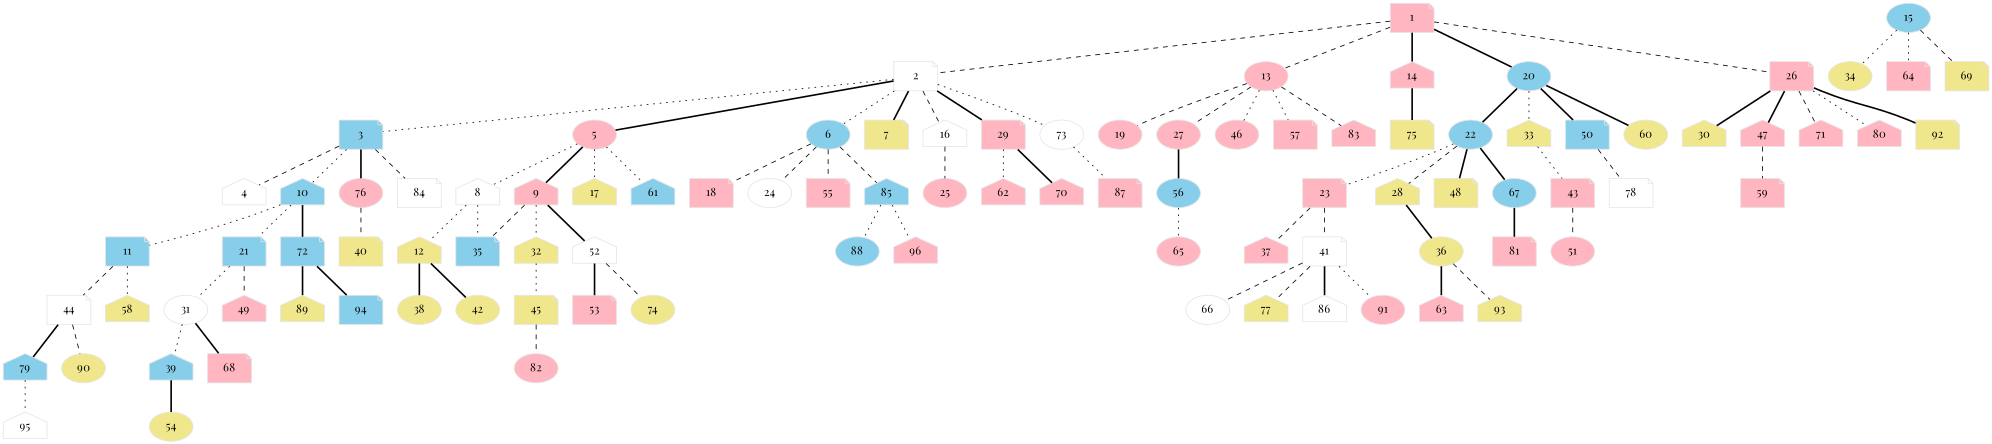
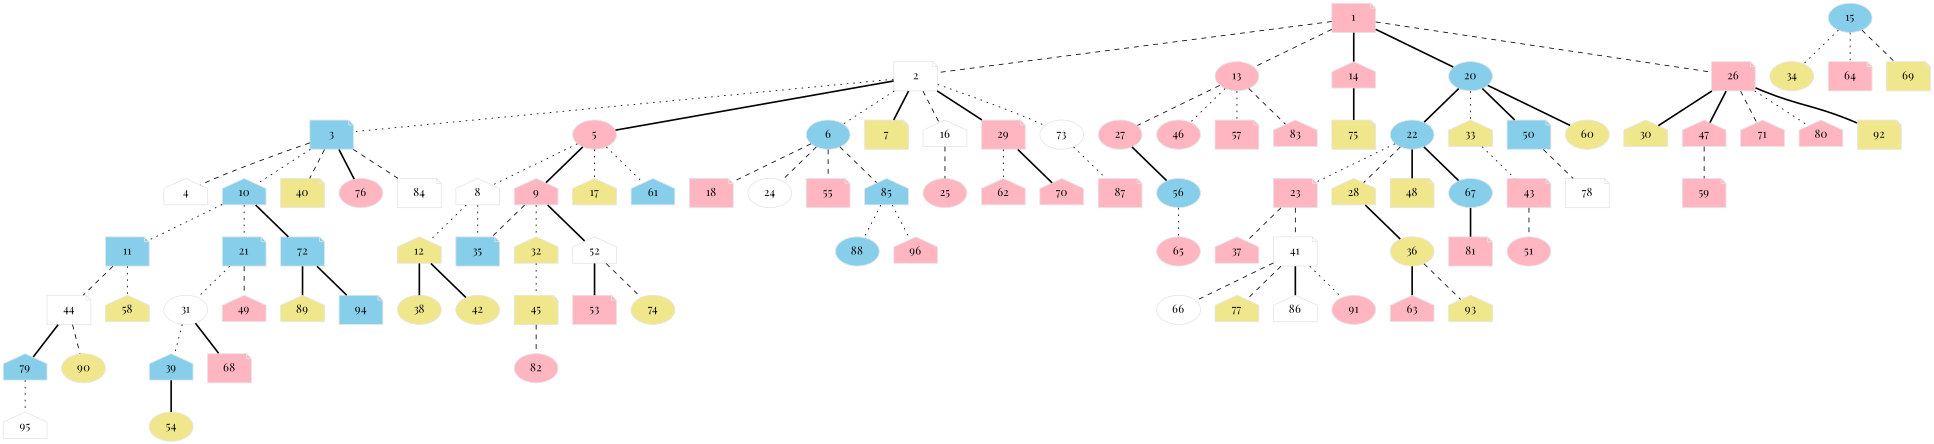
  graph {
    fontname="Playfair Display"
    node [color=gray90 fillcolor=lightpink fontname="Playfair Display" shape=note style=filled]
    edge [fontname="Playfair Display" style=bold]
    2 [fillcolor=white]
    1
    13 [shape=ellipse]
    14 [shape=house]
    20 [fillcolor=skyblue shape=ellipse]
    26
    3 [fillcolor=skyblue]
    5 [shape=ellipse]
    6 [fillcolor=skyblue shape=ellipse]
    7 [fillcolor=khaki]
    16 [fillcolor=white shape=house]
    29
    73 [fillcolor=white shape=ellipse]
-   19 [shape=ellipse]
    27 [shape=ellipse]
    46 [shape=ellipse]
    57
    83 [shape=house]
    75 [fillcolor=khaki]
    22 [fillcolor=skyblue shape=ellipse]
    33 [fillcolor=khaki shape=house]
    50 [fillcolor=skyblue]
    60 [fillcolor=khaki shape=ellipse]
    30 [fillcolor=khaki shape=house]
    47 [shape=house]
    71 [shape=house]
    80 [shape=house]
    92 [fillcolor=khaki]
    4 [fillcolor=white shape=house]
    10 [fillcolor=skyblue shape=house]
    40 [fillcolor=khaki]
    76 [shape=ellipse]
    84 [fillcolor=white]
    8 [fillcolor=white shape=house]
    9 [shape=house]
    17 [fillcolor=khaki shape=house]
    61 [fillcolor=skyblue shape=house]
    18
    24 [fillcolor=white shape=ellipse]
    55
    85 [fillcolor=skyblue shape=house]
    25 [shape=ellipse]
    62 [shape=house]
    70 [shape=house]
    87
    11 [fillcolor=skyblue]
    21 [fillcolor=skyblue]
    72 [fillcolor=skyblue]
    12 [fillcolor=khaki shape=house]
    35 [fillcolor=skyblue]
    32 [fillcolor=khaki shape=house]
    52 [fillcolor=white shape=house]
    88 [fillcolor=skyblue shape=ellipse]
    96 [shape=house]
    38 [fillcolor=khaki shape=ellipse]
    42 [fillcolor=khaki shape=ellipse]
    15 [fillcolor=skyblue shape=ellipse]
    34 [fillcolor=khaki shape=ellipse]
    64
    69 [fillcolor=khaki]
    45 [fillcolor=khaki]
    53
    74 [fillcolor=khaki shape=ellipse]
    44 [fillcolor=white]
    58 [fillcolor=khaki shape=house]
    31 [fillcolor=white shape=ellipse]
    49 [shape=house]
    89 [fillcolor=khaki shape=house]
    94 [fillcolor=skyblue]
    79 [fillcolor=skyblue shape=house]
    90 [fillcolor=khaki shape=ellipse]
    56 [fillcolor=skyblue shape=ellipse]
    23
    28 [fillcolor=khaki shape=house]
    48 [fillcolor=khaki]
    67 [fillcolor=skyblue shape=ellipse]
    43
    78 [fillcolor=white]
    39 [fillcolor=skyblue shape=house]
    68
    37 [shape=house]
    41 [fillcolor=white]
    36 [fillcolor=khaki shape=ellipse]
    81
    66 [fillcolor=white shape=ellipse]
    77 [fillcolor=khaki shape=house]
    86 [fillcolor=white shape=house]
    91 [shape=ellipse]
    59
    65 [shape=ellipse]
    63 [shape=house]
    93 [fillcolor=khaki shape=house]
    54 [fillcolor=khaki shape=ellipse]
    82 [shape=ellipse]
    51 [shape=ellipse]
    95 [fillcolor=white shape=house]
    2 -- 3 [style=dotted]
    2 -- 5
    2 -- 6 [style=dotted]
    2 -- 7
    2 -- 16 [style=dashed]
    2 -- 29
    2 -- 73 [style=dotted]
    1 -- 2 [style=dashed]
    1 -- 13 [style=dashed]
    1 -- 14
    1 -- 20
    1 -- 26 [style=dashed]
-   13 -- 19 [style=dashed]
    13 -- 27 [style=dashed]
    13 -- 46 [style=dotted]
    13 -- 57 [style=dotted]
    13 -- 83 [style=dashed]
    14 -- 75
    20 -- 22
    20 -- 33 [style=dotted]
    20 -- 50
    20 -- 60
    26 -- 30
    26 -- 47
    26 -- 71 [style=dashed]
    26 -- 80 [style=dotted]
    26 -- 92
    3 -- 4 [style=dashed]
    3 -- 10 [style=dotted]
-   76 -- 40 [style=dashed]
+   3 -- 40 [style=dashed]
    3 -- 76
    3 -- 84 [style=dashed]
    5 -- 8 [style=dotted]
    5 -- 9
    5 -- 17 [style=dotted]
    5 -- 61 [style=dotted]
    6 -- 18 [style=dashed]
    6 -- 24 [style=dashed]
    6 -- 55 [style=dashed]
    6 -- 85 [style=dashed]
    16 -- 25 [style=dashed]
    29 -- 62 [style=dotted]
    29 -- 70
    73 -- 87 [style=dotted]
    27 -- 56
    22 -- 23 [style=dotted]
    22 -- 28 [style=dashed]
    22 -- 48
    22 -- 67
    33 -- 43 [style=dotted]
    50 -- 78 [style=dashed]
    47 -- 59 [style=dashed]
    10 -- 11 [style=dotted]
    10 -- 21 [style=dotted]
    10 -- 72
    8 -- 12 [style=dotted]
    8 -- 35 [style=dotted]
    9 -- 35 [style=dashed]
    9 -- 32 [style=dotted]
    9 -- 52
    85 -- 88 [style=dotted]
    85 -- 96 [style=dotted]
    11 -- 44 [style=dashed]
    11 -- 58 [style=dotted]
    21 -- 31 [style=dotted]
    21 -- 49 [style=dashed]
    72 -- 89
    72 -- 94
    12 -- 38
    12 -- 42
    32 -- 45 [style=dotted]
    52 -- 53
    52 -- 74 [style=dashed]
    15 -- 34 [style=dotted]
    15 -- 64 [style=dotted]
    15 -- 69 [style=dashed]
    45 -- 82 [style=dashed]
    44 -- 79
    44 -- 90 [style=dashed]
    31 -- 39 [style=dotted]
    31 -- 68
    79 -- 95 [style=dotted]
    56 -- 65 [style=dotted]
    23 -- 37 [style=dashed]
    23 -- 41 [style=dashed]
    28 -- 36
    67 -- 81
    43 -- 51 [style=dashed]
    39 -- 54
    41 -- 66 [style=dashed]
    41 -- 77 [style=dashed]
    41 -- 86
    41 -- 91 [style=dotted]
    36 -- 63
    36 -- 93 [style=dashed]
  }
